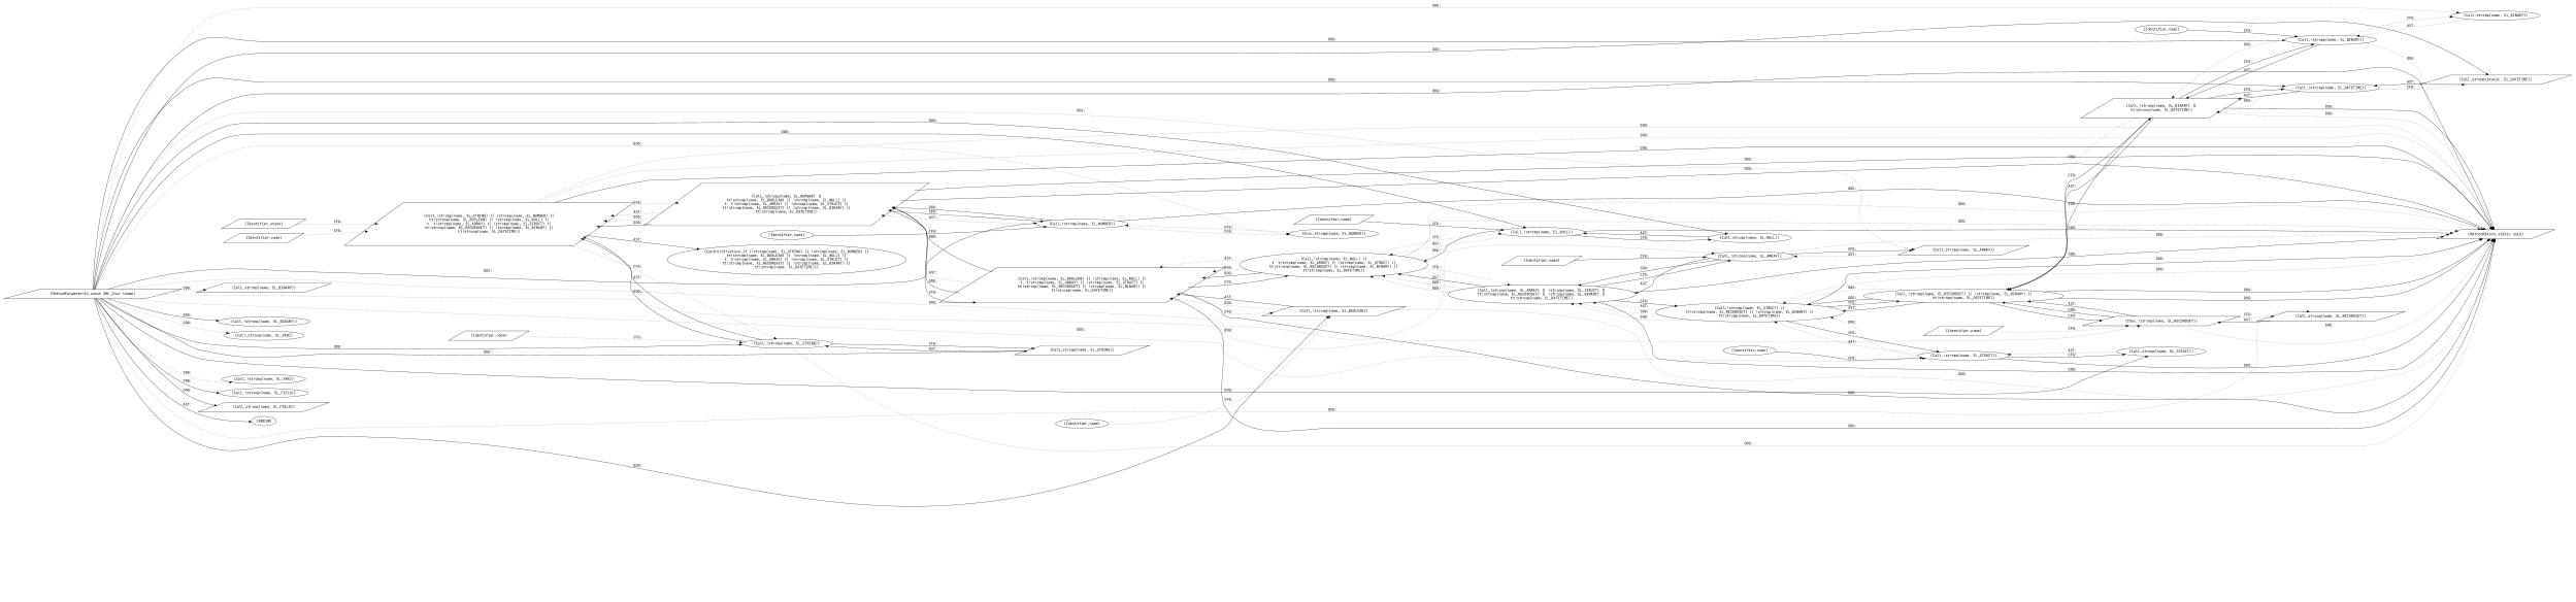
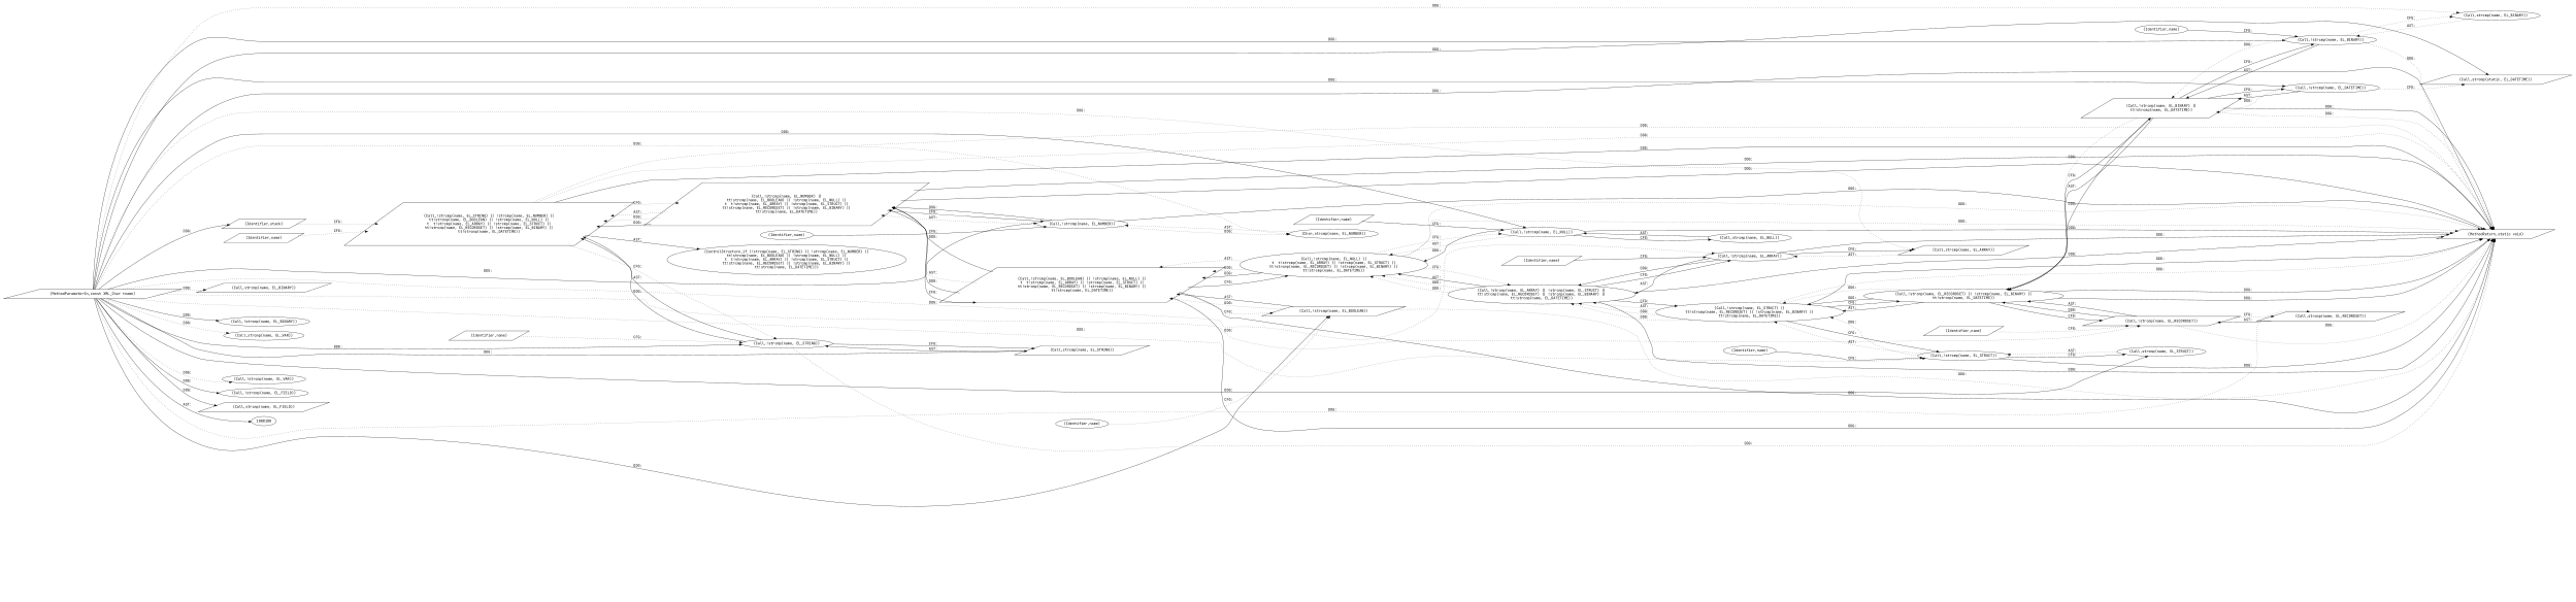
  digraph {
    fontname="JetBrains Mono"
    rankdir=LR
    node [fontname="JetBrains Mono" shape=ellipse]
    edge [fontname="JetBrains Mono" style=solid]
    n1 [label="(Call,!strcmp(name, EL_STRING) || !strcmp(name, EL_NUMBER) ||\n\t\t!strcmp(name, EL_BOOLEAN) || !strcmp(name, EL_NULL) ||\n\t  \t!strcmp(name, EL_ARRAY) || !strcmp(name, EL_STRUCT) ||\n\t\t!strcmp(name, EL_RECORDSET) || !strcmp(name, EL_BINARY) ||\n\t\t!strcmp(name, EL_DATETIME))" shape=parallelogram]
    n2 [label="(Call,!strcmp(name, EL_STRING))"]
    n3 [label="(Call,!strcmp(name, EL_NUMBER) ||\n\t\t!strcmp(name, EL_BOOLEAN) || !strcmp(name, EL_NULL) ||\n\t  \t!strcmp(name, EL_ARRAY) || !strcmp(name, EL_STRUCT) ||\n\t\t!strcmp(name, EL_RECORDSET) || !strcmp(name, EL_BINARY) ||\n\t\t!strcmp(name, EL_DATETIME))" shape=parallelogram]
    n4 [label="(MethodReturn,static void)" shape=parallelogram]
    n5 [label="(ControlStructure,if (!strcmp(name, EL_STRING) || !strcmp(name, EL_NUMBER) ||\n\t\t!strcmp(name, EL_BOOLEAN) || !strcmp(name, EL_NULL) ||\n\t  \t!strcmp(name, EL_ARRAY) || !strcmp(name, EL_STRUCT) ||\n\t\t!strcmp(name, EL_RECORDSET) || !strcmp(name, EL_BINARY) ||\n\t\t!strcmp(name, EL_DATETIME)))"]
    n6 [label="(Call,strcmp(name, EL_STRING))" shape=parallelogram]
    n7 [label="(Call,!strcmp(name, EL_NUMBER))"]
    n8 [label="(Call,!strcmp(name, EL_BOOLEAN) || !strcmp(name, EL_NULL) ||\n\t  \t!strcmp(name, EL_ARRAY) || !strcmp(name, EL_STRUCT) ||\n\t\t!strcmp(name, EL_RECORDSET) || !strcmp(name, EL_BINARY) ||\n\t\t!strcmp(name, EL_DATETIME))" shape=parallelogram]
    n9 [label="(MethodParameterIn,const XML_Char *name)" shape=parallelogram]
    n10 [label="(Call,!strcmp(name, EL_BOOLEAN))" shape=parallelogram]
    n11 [label="(Call,!strcmp(name, EL_NULL))"]
    n12 [label="(Call,!strcmp(name, EL_ARRAY))"]
    n13 [label="(Call,!strcmp(name, EL_STRUCT))"]
-   n14 [label="(Char,!strcmp(name, EL_RECORDSET))" shape=parallelogram]
+   n14 [label="(Call,!strcmp(name, EL_RECORDSET))" shape=parallelogram]
    n15 [label="(Call,!strcmp(name, EL_BINARY))"]
    n16 [label="(Call,!strcmp(name, EL_DATETIME))"]
    n17 [label="(Call,strcmp(name, EL_BINARY))"]
    n18 [label="(Char,strcmp(name, EL_NUMBER))"]
    n19 [label="(Call,strcmp(name, EL_BINARY))" shape=parallelogram]
    n20 [label="(Call,strcmp(name, EL_NULL))"]
    n21 [label="(Call,strcmp(name, EL_ARRAY))" shape=parallelogram]
    n22 [label="(Call,!strcmp(name, EL_BINARY))"]
    n23 [label="(Call,strcmp(name, EL_VAR))"]
    n24 [label="(Call,strcmp(static, EL_DATETIME))" shape=parallelogram]
    n25 [label="(Call,strcmp(name, EL_STRUCT))"]
    n26 [label="(Call,strcmp(name, EL_RECORDSET))" shape=parallelogram]
    n27 [label="(Call,!strcmp(name, EL_VAR))"]
    n28 [label="(Call,!strcmp(name, EL_FIELD))"]
    n29 [label="(Call,strcmp(name, EL_FIELD))" shape=parallelogram]
    1000108
    n31 [label="(Call,!strcmp(name, EL_NULL) ||\n\t  \t!strcmp(name, EL_ARRAY) || !strcmp(name, EL_STRUCT) ||\n\t\t!strcmp(name, EL_RECORDSET) || !strcmp(name, EL_BINARY) ||\n\t\t!strcmp(name, EL_DATETIME))"]
    n32 [label="(Call,!strcmp(name, EL_ARRAY) || !strcmp(name, EL_STRUCT) ||\n\t\t!strcmp(name, EL_RECORDSET) || !strcmp(name, EL_BINARY) ||\n\t\t!strcmp(name, EL_DATETIME))"]
    n33 [label="(Call,!strcmp(name, EL_STRUCT) ||\n\t\t!strcmp(name, EL_RECORDSET) || !strcmp(name, EL_BINARY) ||\n\t\t!strcmp(name, EL_DATETIME))"]
    n34 [label="(Call,!strcmp(name, EL_RECORDSET) || !strcmp(name, EL_BINARY) ||\n\t\t!strcmp(name, EL_DATETIME))"]
    n35 [label="(Call,!strcmp(name, EL_BINARY) ||\n\t\t!strcmp(name, EL_DATETIME))" shape=parallelogram]
    n36 [label="(Identifier,name)"]
    n37 [label="(Identifier,name)"]
    n38 [label="(Identifier,name)" shape=parallelogram]
    n39 [label="(Identifier,name)"]
    n40 [label="(Identifier,stack)" shape=parallelogram]
    n41 [label="(Identifier,name)"]
    n42 [label="(Identifier,name)" shape=parallelogram]
    n43 [label="(Identifier,name)" shape=parallelogram]
    n44 [label="(Identifier,name)" shape=parallelogram]
    n45 [label="(Identifier,name)" shape=parallelogram]
    n1 -> n2 [label="CFG: " style=dotted]
    n1 -> n3 [label="CFG: " style=dotted]
    n1 -> n4 [label="DDG: " style=dotted]
    n1 -> n4 [label="DDG: "]
    n1 -> n4 [label="DDG: " style=dotted]
    n1 -> n5 [label="AST: "]
    n2 -> n1 [label="AST: "]
    n2 -> n1 [label="DDG: "]
    n2 -> n4 [label="DDG: " style=dotted]
    n2 -> n6 [label="CFG: "]
    n3 -> n1 [label="AST: " style=dotted]
    n3 -> n1 [label="DDG: " style=dotted]
    n3 -> n1 [label="DDG: "]
    n3 -> n4 [label="DDG: "]
    n3 -> n4 [label="DDG: "]
    n3 -> n7 [label="CFG: "]
    n3 -> n8 [label="CFG: "]
    n6 -> n2 [label="AST: "]
    n7 -> n3 [label="AST: " style=dotted]
    n7 -> n3 [label="DDG: "]
    n7 -> n4 [label="DDG: "]
-   n7 -> n18 [label="CFG: " style=dotted]
+   n7 -> n18 [label="DDG: " style=dotted]
    n8 -> n3 [label="AST: " style=dotted]
    n8 -> n3 [label="DDG: "]
    n8 -> n3 [label="DDG: "]
    n8 -> n4 [label="DDG: "]
    n8 -> n4 [label="DDG: "]
    n8 -> n10 [label="CFG: " style=dotted]
    n8 -> n31 [label="CFG: "]
    n9 -> n2 [label="DDG: "]
    n9 -> n4 [label="DDG: "]
    n9 -> n6 [label="DDG: "]
    n9 -> n7 [label="DDG: "]
    n9 -> n10 [label="DDG: "]
    n9 -> n11 [label="DDG: "]
    n9 -> n12 [label="DDG: " style=dotted]
    n9 -> n13 [label="DDG: " style=dotted]
    n9 -> n14 [label="DDG: " style=dotted]
    n9 -> n15 [label="DDG: "]
    n9 -> n16 [label="DDG: "]
    n9 -> n17 [label="DDG: " style=dotted]
    n9 -> n18 [label="DDG: " style=dotted]
    n9 -> n19 [label="DDG: " style=dotted]
-   n9 -> n20 [label="DDG: "]
+   n9 -> n40 [label="DDG: "]
    n9 -> n21 [label="DDG: " style=dotted]
    n9 -> n22 [label="DDG: "]
    n9 -> n23 [label="DDG: " style=dotted]
    n9 -> n24 [label="DDG: "]
    n9 -> n25 [label="DDG: "]
    n9 -> n26 [label="DDG: " style=dotted]
    n9 -> n27 [label="DDG: " style=dotted]
    n9 -> n28 [label="DDG: "]
    n9 -> n29 [label="DDG: "]
    n9 -> 1000108 [label="AST: "]
    n10 -> n4 [label="DDG: " style=dotted]
    n10 -> n8 [label="AST: "]
    n10 -> n8 [label="DDG: " style=dotted]
    n11 -> n4 [label="DDG: "]
    n11 -> n20 [label="CFG: "]
    n11 -> n31 [label="AST: " style=dotted]
    n11 -> n31 [label="DDG: "]
-   n12 -> n4 [label="DDG: " style=dotted]
+   n12 -> n4 [label="DDG: "]
    n12 -> n21 [label="CFG: "]
    n12 -> n32 [label="AST: "]
    n12 -> n32 [label="DDG: "]
    n13 -> n4 [label="DDG: "]
    n13 -> n25 [label="CFG: "]
    n13 -> n33 [label="AST: " style=dotted]
    n13 -> n33 [label="DDG: " style=dotted]
    n14 -> n4 [label="DDG: " style=dotted]
    n14 -> n26 [label="CFG: " style=dotted]
    n14 -> n34 [label="AST: "]
    n14 -> n34 [label="DDG: "]
    n15 -> n4 [label="DDG: " style=dotted]
    n15 -> n17 [label="CFG: " style=dotted]
    n15 -> n35 [label="AST: "]
    n15 -> n35 [label="DDG: " style=dotted]
    n16 -> n24 [label="CFG: " style=dotted]
    n16 -> n35 [label="AST: "]
    n16 -> n35 [label="DDG: " style=dotted]
    n17 -> n15 [label="AST: " style=dotted]
-   n18 -> n7 [label="CFG: " style=dotted]
+   n18 -> n7 [label="AST: " style=dotted]
    n20 -> n11 [label="AST: "]
    n21 -> n12 [label="AST: " style=dotted]
-   n24 -> n16 [label="AST: "]
    n25 -> n13 [label="AST: " style=dotted]
    n26 -> n14 [label="AST: "]
    n31 -> n4 [label="DDG: " style=dotted]
    n31 -> n4 [label="DDG: " style=dotted]
    n31 -> n8 [label="AST: " style=dotted]
    n31 -> n8 [label="DDG: " style=dotted]
    n31 -> n8 [label="DDG: "]
    n31 -> n11 [label="CFG: " style=dotted]
    n31 -> n32 [label="CFG: " style=dotted]
    n32 -> n4 [label="DDG: "]
    n32 -> n4 [label="DDG: "]
    n32 -> n12 [label="CFG: "]
    n32 -> n31 [label="AST: "]
    n32 -> n31 [label="DDG: " style=dotted]
    n32 -> n31 [label="DDG: " style=dotted]
    n32 -> n33 [label="CFG: "]
    n33 -> n4 [label="DDG: "]
    n33 -> n4 [label="DDG: " style=dotted]
    n33 -> n13 [label="CFG: "]
    n33 -> n32 [label="AST: " style=dotted]
    n33 -> n32 [label="DDG: " style=dotted]
    n33 -> n32 [label="DDG: " style=dotted]
    n33 -> n34 [label="CFG: "]
    n34 -> n4 [label="DDG: "]
    n34 -> n4 [label="DDG: "]
    n34 -> n14 [label="CFG: "]
    n34 -> n33 [label="AST: "]
    n34 -> n33 [label="DDG: " style=dotted]
    n34 -> n33 [label="DDG: "]
    n34 -> n35 [label="CFG: "]
    n35 -> n4 [label="DDG: "]
    n35 -> n4 [label="DDG: " style=dotted]
    n35 -> n15 [label="CFG: "]
    n35 -> n16 [label="CFG: "]
    n35 -> n34 [label="AST: "]
    n35 -> n34 [label="DDG: "]
    n35 -> n34 [label="DDG: " style=dotted]
    n36 -> n15 [label="CFG: "]
    n37 -> n7 [label="CFG: "]
    n38 -> n12 [label="CFG: "]
    n39 -> n13 [label="CFG: "]
    n40 -> n1 [label="CFG: " style=dotted]
    n41 -> n10 [label="CFG: " style=dotted]
    n42 -> n1 [label="CFG: " style=dotted]
    n43 -> n11 [label="CFG: "]
    n44 -> n2 [label="CFG: " style=dotted]
    n45 -> n14 [label="CFG: " style=dotted]
  }
